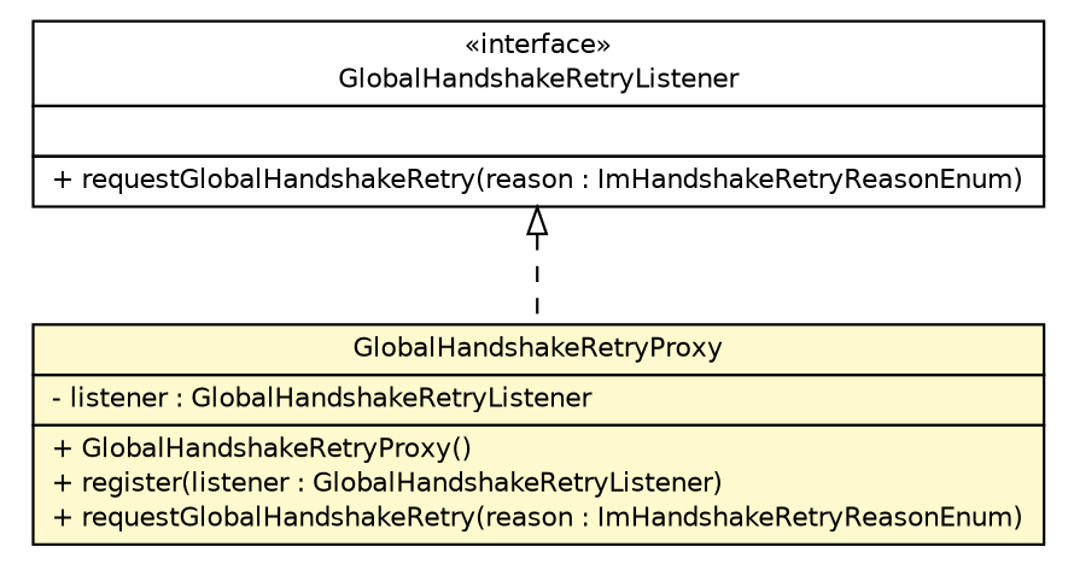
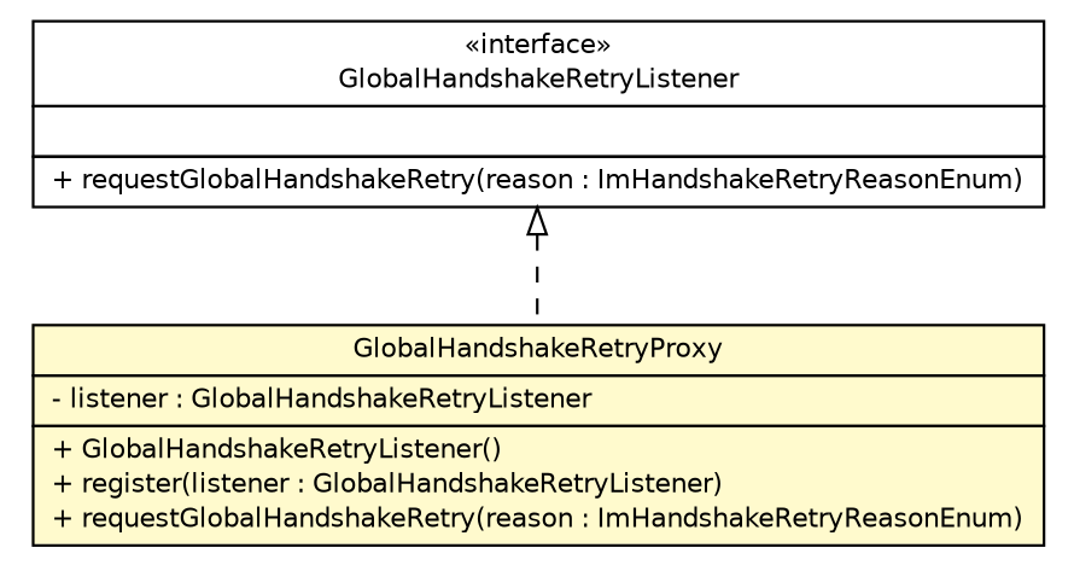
  digraph {
    nodesep=0.25
    ranksep=0.5
    node [fontcolor=black fontname=Helvetica fontsize=10.0 shape=plaintext]
    n1 [label=<<table title="de.hsbremen.tc.tnc.tnccs.im.GlobalHandshakeRetryListener" border="0" cellborder="1" cellspacing="0" cellpadding="2" port="p" href="../im/GlobalHandshakeRetryListener.html"> 		<tr><td><table border="0" cellspacing="0" cellpadding="1"> <tr><td align="center" balign="center"> &#171;interface&#187; </td></tr> <tr><td align="center" balign="center"> GlobalHandshakeRetryListener </td></tr> 		</table></td></tr> 		<tr><td><table border="0" cellspacing="0" cellpadding="1"> <tr><td align="left" balign="left">  </td></tr> 		</table></td></tr> 		<tr><td><table border="0" cellspacing="0" cellpadding="1"> <tr><td align="left" balign="left"> + requestGlobalHandshakeRetry(reason : ImHandshakeRetryReasonEnum) </td></tr> 		</table></td></tr> 		</table>>]
-   n2 [label=<<table title="de.hsbremen.tc.tnc.tnccs.client.GlobalHandshakeRetryProxy" border="0" cellborder="1" cellspacing="0" cellpadding="2" port="p" bgcolor="lemonChiffon" href="./GlobalHandshakeRetryProxy.html"> 		<tr><td><table border="0" cellspacing="0" cellpadding="1"> <tr><td align="center" balign="center"> GlobalHandshakeRetryProxy </td></tr> 		</table></td></tr> 		<tr><td><table border="0" cellspacing="0" cellpadding="1"> <tr><td align="left" balign="left"> - listener : GlobalHandshakeRetryListener </td></tr> 		</table></td></tr> 		<tr><td><table border="0" cellspacing="0" cellpadding="1"> <tr><td align="left" balign="left"> + GlobalHandshakeRetryProxy() </td></tr> <tr><td align="left" balign="left"> + register(listener : GlobalHandshakeRetryListener) </td></tr> <tr><td align="left" balign="left"> + requestGlobalHandshakeRetry(reason : ImHandshakeRetryReasonEnum) </td></tr> 		</table></td></tr> 		</table>>]
+   n2 [label=<<table title="de.hsbremen.tc.tnc.tnccs.client.GlobalHandshakeRetryProxy" border="0" cellborder="1" cellspacing="0" cellpadding="2" port="p" bgcolor="lemonChiffon" href="./GlobalHandshakeRetryProxy.html"> 		<tr><td><table border="0" cellspacing="0" cellpadding="1"> <tr><td align="center" balign="center"> GlobalHandshakeRetryProxy </td></tr> 		</table></td></tr> 		<tr><td><table border="0" cellspacing="0" cellpadding="1"> <tr><td align="left" balign="left"> - listener : GlobalHandshakeRetryListener </td></tr> 		</table></td></tr> 		<tr><td><table border="0" cellspacing="0" cellpadding="1"> <tr><td align="left" balign="left"> + GlobalHandshakeRetryListener() </td></tr> <tr><td align="left" balign="left"> + register(listener : GlobalHandshakeRetryListener) </td></tr> <tr><td align="left" balign="left"> + requestGlobalHandshakeRetry(reason : ImHandshakeRetryReasonEnum) </td></tr> 		</table></td></tr> 		</table>>]
    n1 -> n2 [arrowtail=empty dir=back fontname=Helvetica fontsize=10 headport=p labelfontname=Helvetica labelfontsize=10 style=dashed tailport=p]
  }
